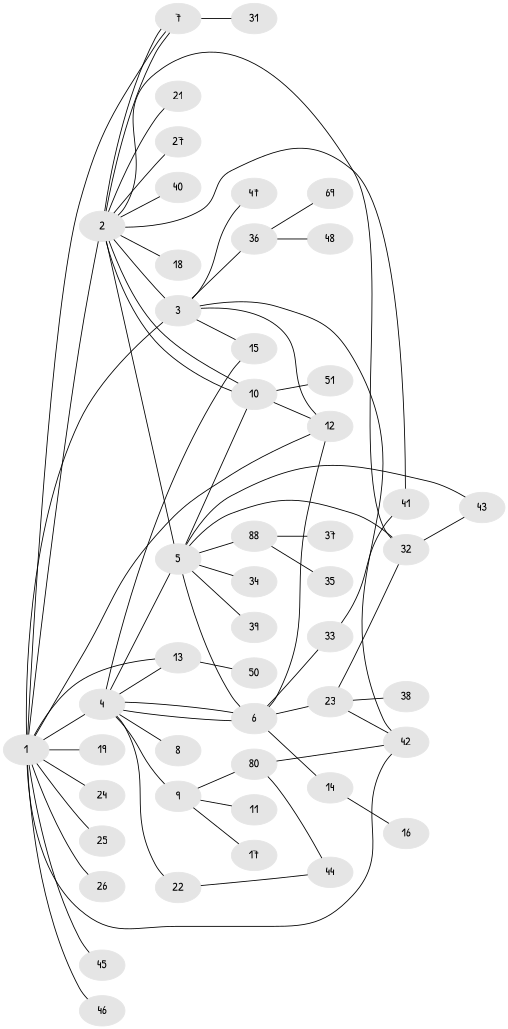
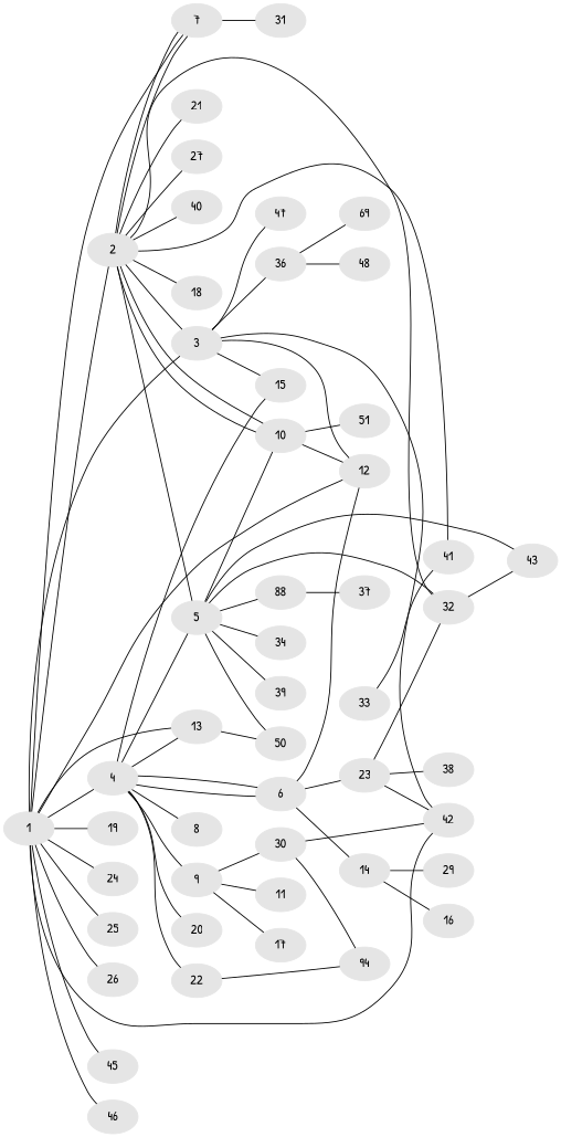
  graph {
    fontname="Patrick Hand"
    rankdir=LR
    node [color=gray90 fontname="Patrick Hand" style=filled]
    edge [fontname="Patrick Hand"]
    1
    2
    3
    4
    7
    12
    13
    19
    24
    25
    26
    42
    45
    46
    5
    10
    18
    21
    27
    32
    40
    41
    15
    36
    47
    6
    8
    9
+   20
    22
    31
    50
    43
    n34 [label=88]
    34
    39
    51
    48
    n39 [label=69]
    14
    23
    33
    11
    17
-   30 [label=80]
-   44
-   35
+   30
+   44 [label=94]
    37
    16
+   29
    38
    1 -- 2
    1 -- 3
    1 -- 4
    1 -- 7
    1 -- 12
    1 -- 13
    1 -- 19
    1 -- 24
    1 -- 25
    1 -- 26
    1 -- 42
    1 -- 45
    1 -- 46
    2 -- 3
    2 -- 7
    2 -- 7
    2 -- 5
    2 -- 10
    2 -- 10
    2 -- 18
    2 -- 21
    2 -- 27
    2 -- 32
    2 -- 40
    2 -- 41
    3 -- 12
    3 -- 42
    3 -- 15
    3 -- 36
    3 -- 47
    4 -- 13
    4 -- 5
    4 -- 15
    4 -- 6
    4 -- 6
    4 -- 8
    4 -- 9
+   4 -- 20
    4 -- 22
    7 -- 31
    13 -- 50
    5 -- 10
    5 -- 32
-   5 -- 6
+   5 -- 50
    5 -- 43
    5 -- n34
    5 -- 34
    5 -- 39
    10 -- 12
    10 -- 51
    32 -- 43
    36 -- 48
    36 -- n39
    6 -- 12
    6 -- 14
    6 -- 23
-   6 -- 33
    9 -- 11
    9 -- 17
    9 -- 30
    22 -- 44
-   n34 -- 35
    n34 -- 37
    14 -- 16
+   14 -- 29
    23 -- 42
    23 -- 32
    23 -- 38
    33 -- 41
    30 -- 42
    30 -- 44
  }
